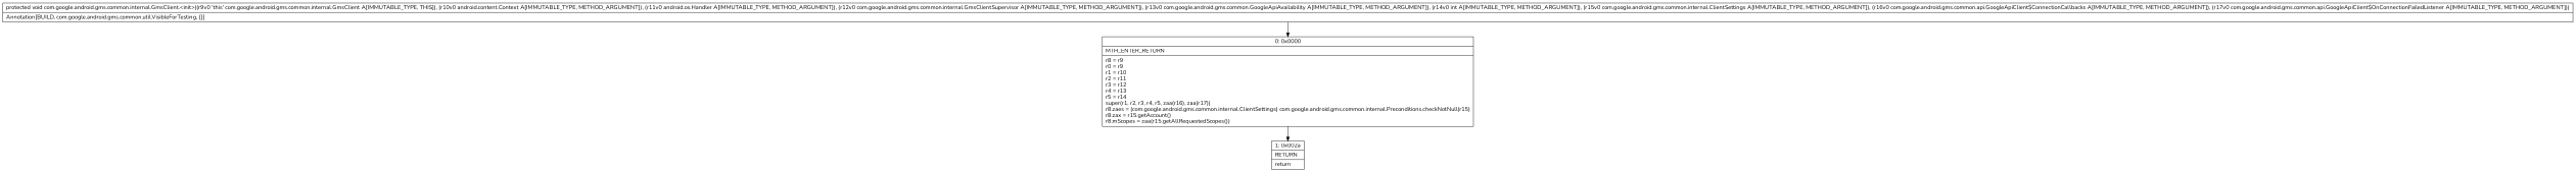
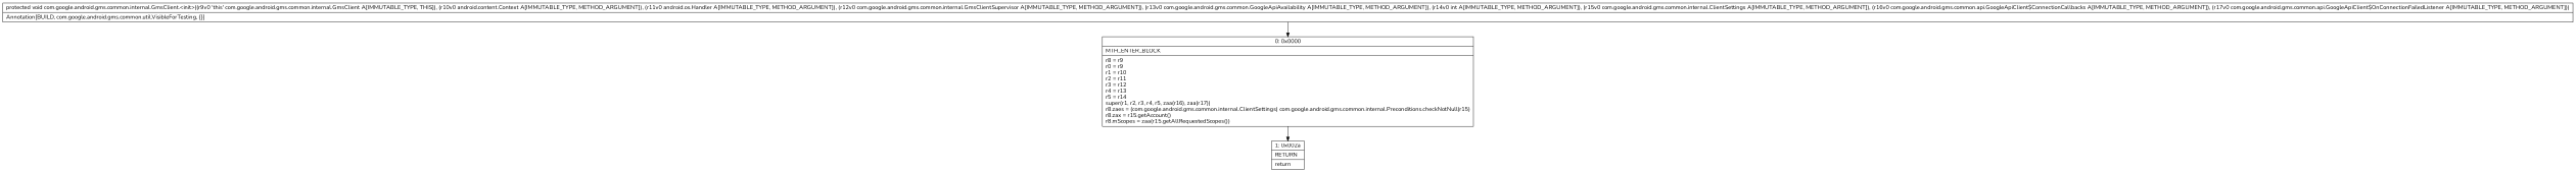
  digraph {
    fontname=Nunito
    node [shape=record fontname=Nunito]
    edge [fontname=Nunito]
-   n1 [label="{0\:\ 0x0000|MTH_ENTER_RETURN\l|r8 = r9\lr0 = r9\lr1 = r10\lr2 = r11\lr3 = r12\lr4 = r13\lr5 = r14\lsuper(r1, r2, r3, r4, r5, zaa(r16), zaa(r17))\lr8.zaes = (com.google.android.gms.common.internal.ClientSettings) com.google.android.gms.common.internal.Preconditions.checkNotNull(r15)\lr8.zax = r15.getAccount()\lr8.mScopes = zaa(r15.getAllRequestedScopes())\l}"]
+   n1 [label="{0\:\ 0x0000|MTH_ENTER_BLOCK\l|r8 = r9\lr0 = r9\lr1 = r10\lr2 = r11\lr3 = r12\lr4 = r13\lr5 = r14\lsuper(r1, r2, r3, r4, r5, zaa(r16), zaa(r17))\lr8.zaes = (com.google.android.gms.common.internal.ClientSettings) com.google.android.gms.common.internal.Preconditions.checkNotNull(r15)\lr8.zax = r15.getAccount()\lr8.mScopes = zaa(r15.getAllRequestedScopes())\l}"]
    n2 [label="{1\:\ 0x002a|RETURN\l|return\l}"]
    n3 [label="{protected void com.google.android.gms.common.internal.GmsClient.\<init\>((r9v0 'this' com.google.android.gms.common.internal.GmsClient A[IMMUTABLE_TYPE, THIS]), (r10v0 android.content.Context A[IMMUTABLE_TYPE, METHOD_ARGUMENT]), (r11v0 android.os.Handler A[IMMUTABLE_TYPE, METHOD_ARGUMENT]), (r12v0 com.google.android.gms.common.internal.GmsClientSupervisor A[IMMUTABLE_TYPE, METHOD_ARGUMENT]), (r13v0 com.google.android.gms.common.GoogleApiAvailability A[IMMUTABLE_TYPE, METHOD_ARGUMENT]), (r14v0 int A[IMMUTABLE_TYPE, METHOD_ARGUMENT]), (r15v0 com.google.android.gms.common.internal.ClientSettings A[IMMUTABLE_TYPE, METHOD_ARGUMENT]), (r16v0 com.google.android.gms.common.api.GoogleApiClient$ConnectionCallbacks A[IMMUTABLE_TYPE, METHOD_ARGUMENT]), (r17v0 com.google.android.gms.common.api.GoogleApiClient$OnConnectionFailedListener A[IMMUTABLE_TYPE, METHOD_ARGUMENT]))  | Annotation[BUILD, com.google.android.gms.common.util.VisibleForTesting, \{\}]\l}"]
    n1 -> n2
    n3 -> n1
  }
